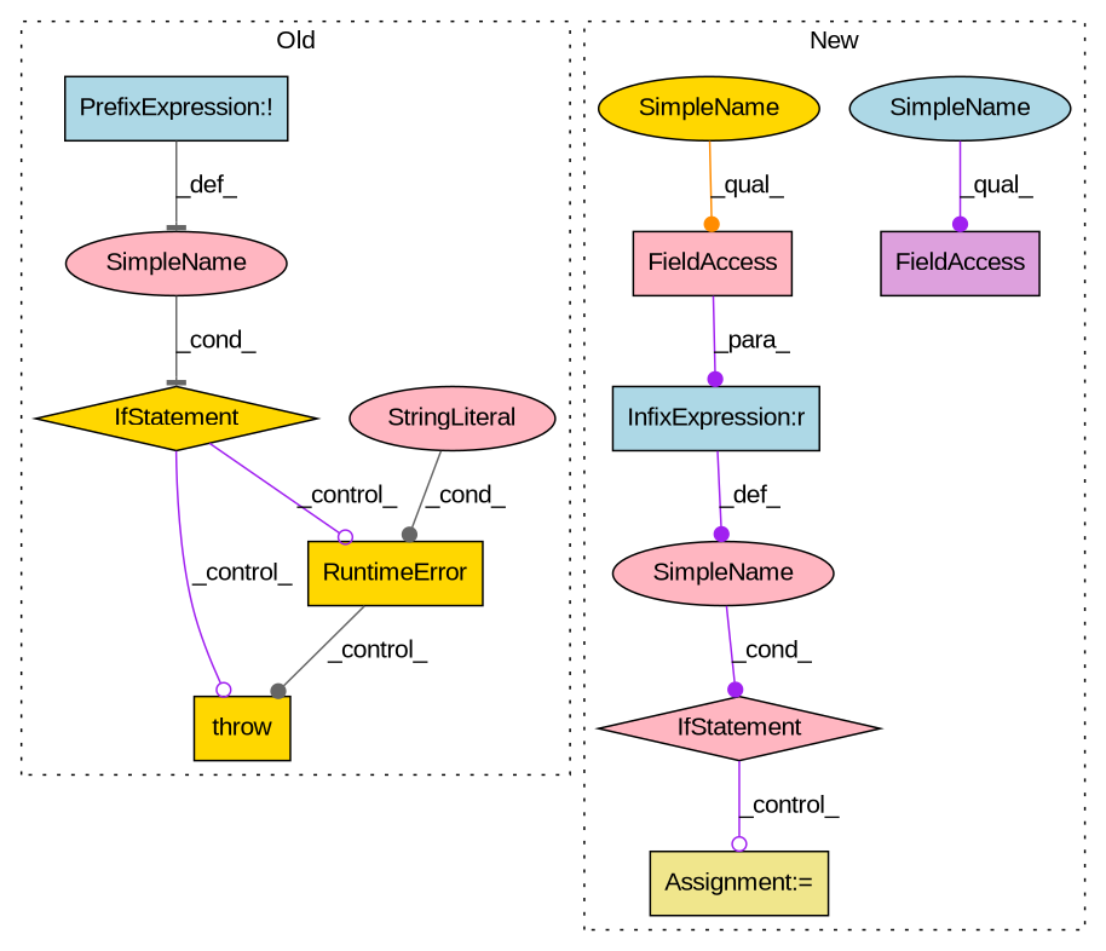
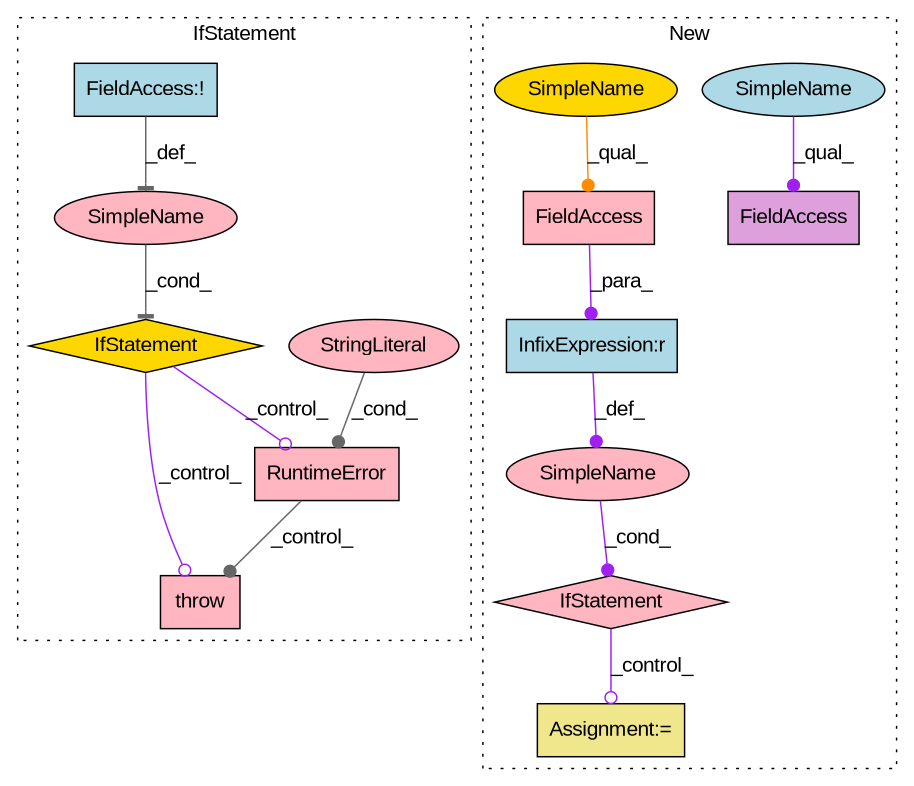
  digraph {
    fontname="Liberation Sans"
    node [a=42 fillcolor=lightpink fontname="Liberation Sans" l=4 shape=box style=filled]
    edge [arrowhead=dot color=purple fontname="Liberation Sans"]
-   n1 [a=32 fillcolor=gold l="13,1" label=RuntimeError s="1755,1813"]
-   n2 [a=53 fillcolor=gold l=6 label=throw s=1749]
+   n1 [a=32 l="13,1" label=RuntimeError s="1755,1813"]
+   n2 [a=53 l=6 label=throw s=1749]
    n3 [label=SimpleName shape=ellipse l=""]
    n4 [a=25 fillcolor=gold l="4,2" label=IfStatement s="1677,1739" shape=diamond]
    n5 [a=45 l=45 label=StringLiteral s=1768 shape=ellipse]
-   n6 [a=38 fillcolor=lightblue l=1 label="PrefixExpression:!" s=1712]
+   n6 [a=38 fillcolor=lightblue l=1 label="FieldAccess:!" s=1712]
    n7 [a=25 l="4,2" label=IfStatement s="1758,1795" shape=diamond]
    n8 [a=7 fillcolor=khaki l=1 label="Assignment:=" s=1832]
    n9 [label=SimpleName shape=ellipse l=""]
    n10 [a=27 fillcolor=lightblue label="InfixExpression:r" s=1787]
    n11 [a=22 l=25 label=FieldAccess s=1762]
    n12 [a=22 fillcolor=plum l=19 label=FieldAccess s=1877]
    n13 [fillcolor=lightblue label=SimpleName s=1877 shape=ellipse]
    n14 [fillcolor=gold label=SimpleName s=1762 shape=ellipse]
    subgraph cluster_1 {
-     label=Old
+     label=IfStatement
      style=dotted
      n1
      n2
      n3
      n4
      n5
      n6
    }
    subgraph cluster_2 {
      label=New
      style=dotted
      n7
      n8
      n9
      n10
      n11
      n12
      n13
      n14
    }
    n1 -> n2 [color=gray40 label=_control_]
    n3 -> n4 [arrowhead=tee color=gray40 label=_cond_]
    n4 -> n1 [arrowhead=odot label=_control_]
    n4 -> n2 [arrowhead=odot label=_control_]
    n5 -> n1 [color=gray40 label=_cond_]
    n6 -> n3 [arrowhead=tee color=gray40 label=_def_]
    n7 -> n8 [arrowhead=odot label=_control_]
    n9 -> n7 [label=_cond_]
    n10 -> n9 [label=_def_]
    n11 -> n10 [label=_para_]
    n13 -> n12 [label=_qual_]
    n14 -> n11 [color=darkorange label=_qual_]
  }
